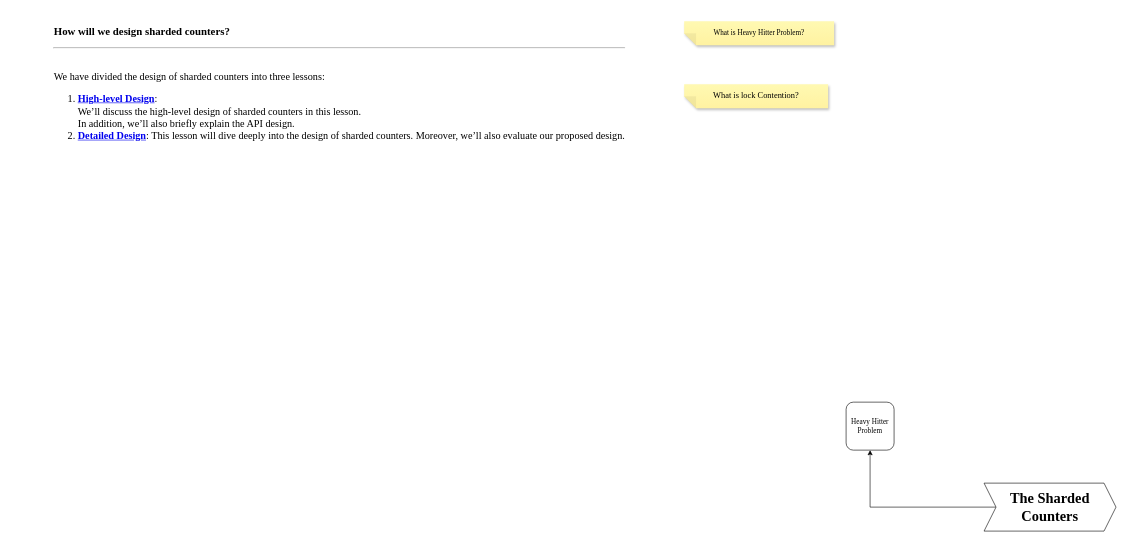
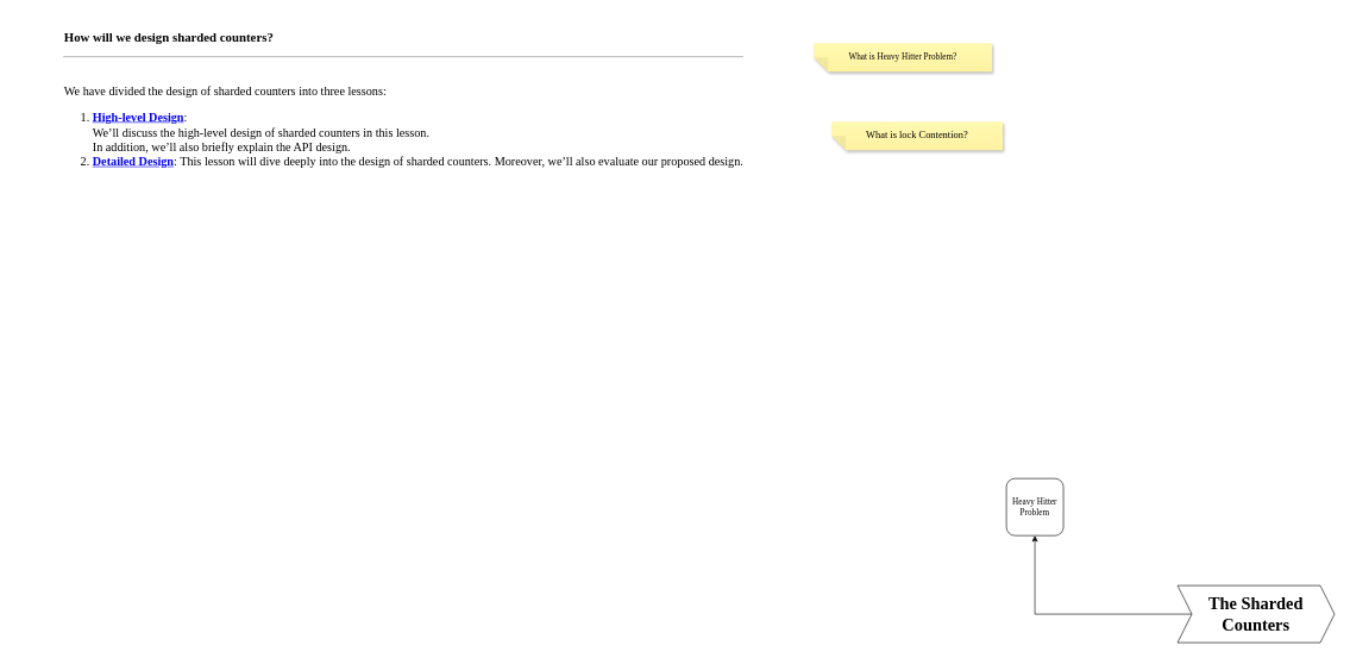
  <mxCell id="0" />
  <mxCell id="1" parent="0" />
  <mxCell id="2" value="" style="edgeStyle=orthogonalEdgeStyle;rounded=0;hachureGap=4;orthogonalLoop=1;jettySize=auto;html=1;fontFamily=Architects Daughter;fontSource=https%3A%2F%2Ffonts.googleapis.com%2Fcss%3Ffamily%3DArchitects%2BDaughter;fontSize=12;fontColor=default;" edge="1" parent="1" source="3" target="5"><mxGeometry relative="1" as="geometry" /></mxCell>
- <mxCell id="3" value="&lt;h1 id=&quot;page-title&quot; class=&quot;mb-2 mt-14 text-left text-gray-L800 dark:text-gray-D200 heading-one tracking-tight&quot;&gt;The Sharded Counters&lt;/h1&gt;" style="shape=step;perimeter=stepPerimeter;whiteSpace=wrap;html=1;fixedSize=1;hachureGap=4;fontFamily=Architects Daughter;fontSource=https%3A%2F%2Ffonts.googleapis.com%2Fcss%3Ffamily%3DArchitects%2BDaughter;" vertex="1" parent="1"><mxGeometry x="1640" y="805" width="220" height="80" as="geometry" /></mxCell>
+ <mxCell id="3" value="&lt;h1 id=&quot;page-title&quot; class=&quot;mb-2 mt-14 text-left text-gray-L800 dark:text-gray-D200 heading-one tracking-tight&quot;&gt;The Sharded Counters&lt;/h1&gt;" style="shape=step;perimeter=stepPerimeter;whiteSpace=wrap;html=1;fixedSize=1;hachureGap=4;fontFamily=Architects Daughter;fontSource=https%3A%2F%2Ffonts.googleapis.com%2Fcss%3Ffamily%3DArchitects%2BDaughter;" vertex="1" parent="1"><mxGeometry x="1650" y="820" width="220" height="80" as="geometry" /></mxCell>
  <mxCell id="4" value="&lt;h2 align=&quot;justify&quot; data-id=&quot;a1b8af0ef88bc9bd8ad46db694c63682&quot; id=&quot;How-will-we-design-sharded-counters&quot; class=&quot;hover-anchor&quot;&gt;How will we design sharded counters?&lt;/h2&gt;&lt;hr align=&quot;justify&quot;&gt;&lt;div align=&quot;justify&quot;&gt;&lt;br&gt;&lt;/div&gt;&lt;p align=&quot;justify&quot; style=&quot;font-size: 17px;&quot; data-id=&quot;7dcbdab12ffc111be2ff869309110f0d&quot;&gt;&lt;font style=&quot;font-size: 17px;&quot;&gt;We have divided the design of sharded counters into three lessons:&lt;/font&gt;&lt;/p&gt;&lt;div align=&quot;justify&quot; style=&quot;font-size: 17px;&quot;&gt;&lt;ol data-id=&quot;ddf856992bac2ba73596f2eda9cfec93&quot;&gt;&lt;li&gt;&lt;font style=&quot;font-size: 17px;&quot;&gt;&lt;strong&gt;&lt;a rel=&quot;noopener noreferrer&quot; target=&quot;_blank&quot; href=&quot;https://www.educative.io/courses/grokking-modern-system-design-interview-for-engineers-managers/high-level-design-of-sharded-counters&quot;&gt;High-level Design&lt;/a&gt;&lt;/strong&gt;:&lt;br&gt; We’ll discuss the high-level design of sharded counters in this lesson.&lt;br&gt; In addition, we’ll also briefly explain the API design.&lt;/font&gt;&lt;/li&gt;&lt;li&gt;&lt;font style=&quot;font-size: 17px;&quot;&gt;&lt;strong&gt;&lt;a rel=&quot;noopener noreferrer&quot; target=&quot;_blank&quot; href=&quot;https://www.educative.io/courses/grokking-modern-system-design-interview-for-engineers-managers/detailed-design-of-sharded-counters&quot;&gt;Detailed Design&lt;/a&gt;&lt;/strong&gt;: This lesson will dive deeply into the design of sharded counters. Moreover, we’ll also evaluate our proposed design.&lt;/font&gt;&lt;/li&gt;&lt;/ol&gt;&lt;/div&gt;" style="text;html=1;align=center;verticalAlign=middle;resizable=0;points=[];autosize=1;strokeColor=none;fillColor=none;fontFamily=Architects Daughter;fontSource=https%3A%2F%2Ffonts.googleapis.com%2Fcss%3Ffamily%3DArchitects%2BDaughter;fontSize=12;fontColor=default;" vertex="1" parent="1"><mxGeometry x="20" y="20" width="1090" height="240" as="geometry" /></mxCell>
  <mxCell id="5" value="Heavy Hitter Problem" style="whiteSpace=wrap;html=1;fontFamily=Architects Daughter;hachureGap=4;fontSource=https%3A%2F%2Ffonts.googleapis.com%2Fcss%3Ffamily%3DArchitects%2BDaughter;rounded=1;" vertex="1" parent="1"><mxGeometry x="1410" y="670" width="80" height="80" as="geometry" /></mxCell>
- <mxCell id="6" value="What is Heavy Hitter Problem?&lt;br&gt;" style="shape=note;backgroundOutline=1;fontColor=#000000;darkOpacity=0.05;fillColor=#FFF9B2;strokeColor=none;fillStyle=solid;direction=west;gradientDirection=north;gradientColor=#FFF2A1;shadow=1;size=20;pointerEvents=1;hachureGap=4;align=center;verticalAlign=middle;fontFamily=Comic Sans MS;fontSize=12;labelBackgroundColor=none;labelBorderColor=none;html=1;whiteSpace=wrap;horizontal=1;" vertex="1" parent="1"><mxGeometry x="1140" y="35" width="250" height="40" as="geometry" /></mxCell>
- <mxCell id="7" value="&lt;font style=&quot;font-size: 14px;&quot;&gt;What is lock Contention?&lt;br&gt;&lt;/font&gt;" style="shape=note;whiteSpace=wrap;html=1;backgroundOutline=1;fontColor=#000000;darkOpacity=0.05;fillColor=#FFF9B2;strokeColor=none;fillStyle=solid;direction=west;gradientDirection=north;gradientColor=#FFF2A1;shadow=1;size=20;pointerEvents=1;hachureGap=4;align=center;verticalAlign=middle;fontFamily=Architects Daughter;fontSource=https%3A%2F%2Ffonts.googleapis.com%2Fcss%3Ffamily%3DArchitects%2BDaughter;fontSize=12;labelBackgroundColor=none;" vertex="1" parent="1"><mxGeometry x="1140" y="140" width="240" height="40" as="geometry" /></mxCell>
+ <mxCell id="6" value="What is Heavy Hitter Problem?&lt;br&gt;" style="shape=note;backgroundOutline=1;fontColor=#000000;darkOpacity=0.05;fillColor=#FFF9B2;strokeColor=none;fillStyle=solid;direction=west;gradientDirection=north;gradientColor=#FFF2A1;shadow=1;size=20;pointerEvents=1;hachureGap=4;align=center;verticalAlign=middle;fontFamily=Comic Sans MS;fontSize=12;labelBackgroundColor=none;labelBorderColor=none;html=1;whiteSpace=wrap;horizontal=1;" vertex="1" parent="1"><mxGeometry x="1140" y="60" width="250" height="40" as="geometry" /></mxCell>
+ <mxCell id="7" value="&lt;font style=&quot;font-size: 14px;&quot;&gt;What is lock Contention?&lt;br&gt;&lt;/font&gt;" style="shape=note;whiteSpace=wrap;html=1;backgroundOutline=1;fontColor=#000000;darkOpacity=0.05;fillColor=#FFF9B2;strokeColor=none;fillStyle=solid;direction=west;gradientDirection=north;gradientColor=#FFF2A1;shadow=1;size=20;pointerEvents=1;hachureGap=4;align=center;verticalAlign=middle;fontFamily=Architects Daughter;fontSource=https%3A%2F%2Ffonts.googleapis.com%2Fcss%3Ffamily%3DArchitects%2BDaughter;fontSize=12;labelBackgroundColor=none;" vertex="1" parent="1"><mxGeometry x="1165" y="170" width="240" height="40" as="geometry" /></mxCell>
